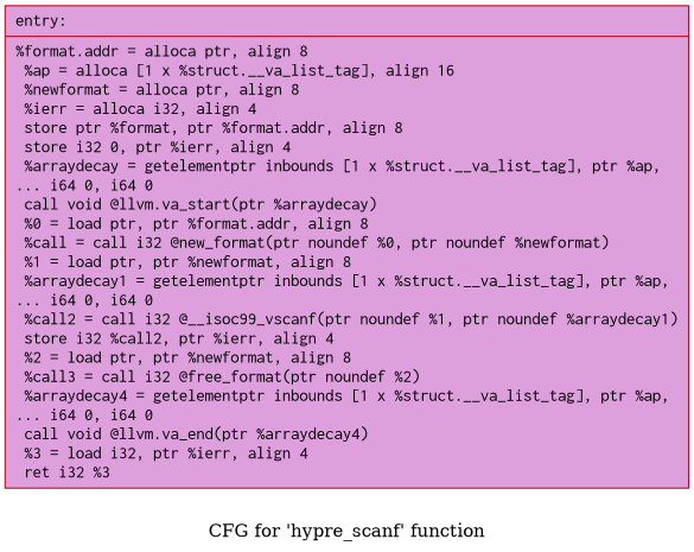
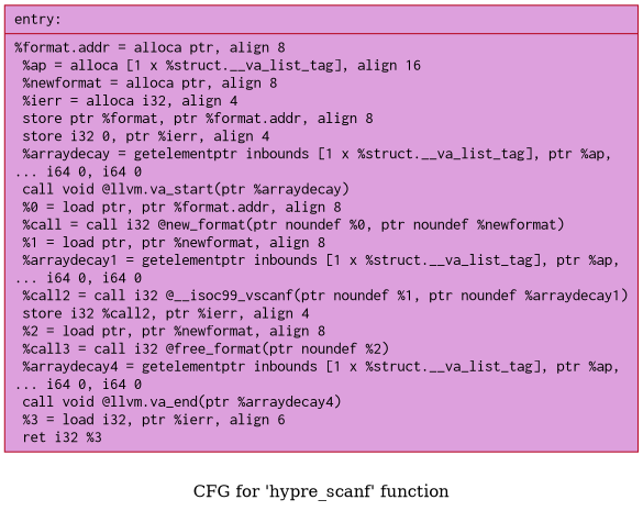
  digraph {
    label="CFG for 'hypre_scanf' function"
-   n1 [color="#b70d28ff" fillcolor=plum fontname=Courier label="{entry:\l|  %format.addr = alloca ptr, align 8\l  %ap = alloca [1 x %struct.__va_list_tag], align 16\l  %newformat = alloca ptr, align 8\l  %ierr = alloca i32, align 4\l  store ptr %format, ptr %format.addr, align 8\l  store i32 0, ptr %ierr, align 4\l  %arraydecay = getelementptr inbounds [1 x %struct.__va_list_tag], ptr %ap,\l... i64 0, i64 0\l  call void @llvm.va_start(ptr %arraydecay)\l  %0 = load ptr, ptr %format.addr, align 8\l  %call = call i32 @new_format(ptr noundef %0, ptr noundef %newformat)\l  %1 = load ptr, ptr %newformat, align 8\l  %arraydecay1 = getelementptr inbounds [1 x %struct.__va_list_tag], ptr %ap,\l... i64 0, i64 0\l  %call2 = call i32 @__isoc99_vscanf(ptr noundef %1, ptr noundef %arraydecay1)\l  store i32 %call2, ptr %ierr, align 4\l  %2 = load ptr, ptr %newformat, align 8\l  %call3 = call i32 @free_format(ptr noundef %2)\l  %arraydecay4 = getelementptr inbounds [1 x %struct.__va_list_tag], ptr %ap,\l... i64 0, i64 0\l  call void @llvm.va_end(ptr %arraydecay4)\l  %3 = load i32, ptr %ierr, align 4\l  ret i32 %3\l}" shape=record style=filled]
+   n1 [color="#b70d28ff" fillcolor=plum fontname=Courier label="{entry:\l|  %format.addr = alloca ptr, align 8\l  %ap = alloca [1 x %struct.__va_list_tag], align 16\l  %newformat = alloca ptr, align 8\l  %ierr = alloca i32, align 4\l  store ptr %format, ptr %format.addr, align 8\l  store i32 0, ptr %ierr, align 4\l  %arraydecay = getelementptr inbounds [1 x %struct.__va_list_tag], ptr %ap,\l... i64 0, i64 0\l  call void @llvm.va_start(ptr %arraydecay)\l  %0 = load ptr, ptr %format.addr, align 8\l  %call = call i32 @new_format(ptr noundef %0, ptr noundef %newformat)\l  %1 = load ptr, ptr %newformat, align 8\l  %arraydecay1 = getelementptr inbounds [1 x %struct.__va_list_tag], ptr %ap,\l... i64 0, i64 0\l  %call2 = call i32 @__isoc99_vscanf(ptr noundef %1, ptr noundef %arraydecay1)\l  store i32 %call2, ptr %ierr, align 4\l  %2 = load ptr, ptr %newformat, align 8\l  %call3 = call i32 @free_format(ptr noundef %2)\l  %arraydecay4 = getelementptr inbounds [1 x %struct.__va_list_tag], ptr %ap,\l... i64 0, i64 0\l  call void @llvm.va_end(ptr %arraydecay4)\l  %3 = load i32, ptr %ierr, align 6\l  ret i32 %3\l}" shape=record style=filled]
  }
